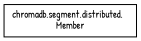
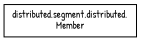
  digraph {
    rankdir=TB
    fontname="Patrick Hand"
-   n1 [color=black fillcolor=white fontname="Patrick Hand" fontsize=10 height=0.2 label="chromadb.segment.distributed.\lMember" shape=record style=filled width=0.4]
+   n1 [color=black fillcolor=white fontname="Patrick Hand" fontsize=10 height=0.2 label="distributed.segment.distributed.\lMember" shape=record style=filled width=0.4]
  }
